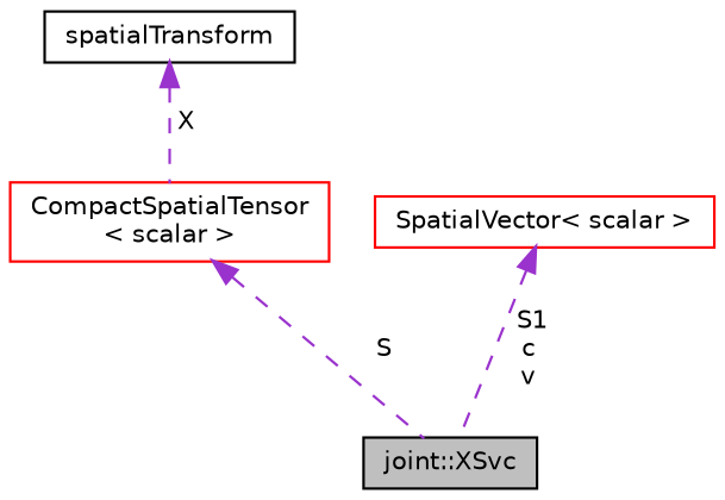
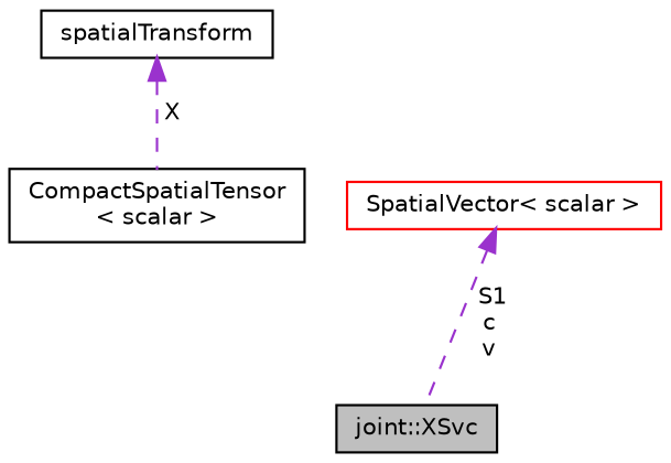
  digraph {
    fontname="DejaVu Sans"
    node [color=black fontname="DejaVu Sans" fontsize=10 shape=record]
    edge [color=darkorchid3 dir=back fontname="DejaVu Sans" fontsize=10 labelfontname=Helvetica labelfontsize=10 style=dashed]
    n1 [fillcolor=grey75 fontcolor=black height=0.2 label="joint::XSvc" style=filled width=0.4]
    n2 [height=0.2 label=spatialTransform width=0.4]
-   n3 [color=red height=0.2 label="CompactSpatialTensor\l\< scalar \>" width=0.4]
+   n3 [height=0.2 label="CompactSpatialTensor\l\< scalar \>" width=0.4]
    n4 [color=red height=0.2 label="SpatialVector\< scalar \>" width=0.4]
    n2 -> n3 [label=" X"]
-   n3 -> n1 [label=" S"]
    n4 -> n1 [label=" S1\nc\nv"]
  }
